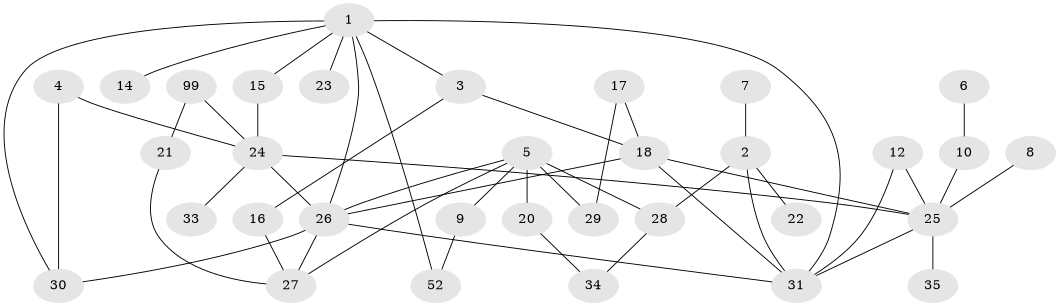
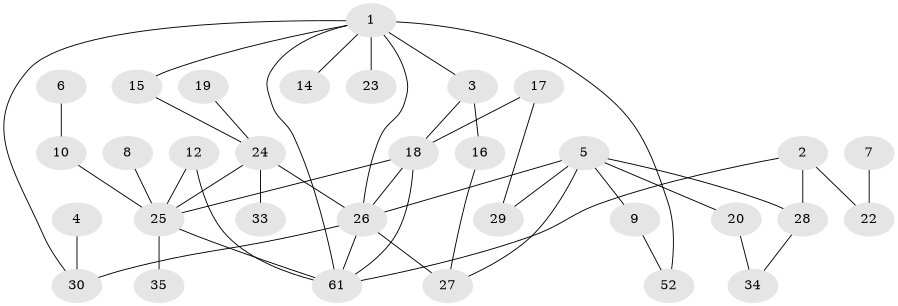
  graph {
    node [color=gray90 style=filled]
    edge [weight=1.0]
    1
    3
    14
    15
    23
    26
    30
-   31
+   31 [label=61]
    n9 [label=52]
    16
    18
    24
    27
    2
    22
    28
    34
    25
    4
    33
    5
    9
    20
    29
    6
    10
    7
    8
    35
    12
    17
-   19 [label=99]
-   21
+   19
    1 -- 3 [weight=2.0]
    1 -- 14
    1 -- 15
    1 -- 23 [weight=2.0]
    1 -- 26
    1 -- 30
    1 -- 31
    1 -- n9
    3 -- 16
    3 -- 18
    15 -- 24
    26 -- 30
    26 -- 31
    26 -- 27
    16 -- 27
    18 -- 26
    18 -- 31
    18 -- 25
    24 -- 26
    24 -- 25 [weight=2.0]
    24 -- 33
    2 -- 31
    2 -- 22
    2 -- 28
    28 -- 34
    25 -- 31
    25 -- 35
    4 -- 30
-   4 -- 24
    5 -- 26
    5 -- 27
    5 -- 28
    5 -- 9
    5 -- 20
    5 -- 29 [weight=2.0]
    9 -- n9
    20 -- 34
    6 -- 10
    10 -- 25
-   7 -- 2
+   7 -- 22
    8 -- 25
    12 -- 31
    12 -- 25
    17 -- 18
    17 -- 29
    19 -- 24
-   19 -- 21
-   21 -- 27
  }
